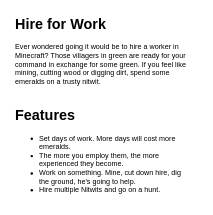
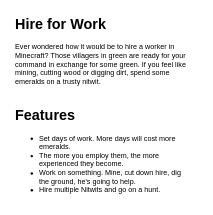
  <mxCell id="0" />
  <mxCell id="1" parent="0" />
- <mxCell id="2" value="&lt;h1&gt;Hire for Work&lt;/h1&gt;&lt;p&gt;Ever wondered going it would be to hire a worker in Minecraft? Those villagers in green are ready for your command in exchange for some green. If you feel like mining, cutting wood or digging dirt, spend some emeralds on a trusty nitwit.&lt;/p&gt;" style="text;html=1;strokeColor=none;fillColor=none;spacing=5;spacingTop=-20;whiteSpace=wrap;overflow=hidden;rounded=0;" parent="1" vertex="1"><mxGeometry x="20" y="20" width="313" height="155" as="geometry" /></mxCell>
+ <mxCell id="2" value="&lt;h1&gt;Hire for Work&lt;/h1&gt;&lt;p&gt;Ever wondered how it would be to hire a worker in Minecraft? Those villagers in green are ready for your command in exchange for some green. If you feel like mining, cutting wood or digging dirt, spend some emeralds on a trusty nitwit.&lt;/p&gt;" style="text;html=1;strokeColor=none;fillColor=none;spacing=5;spacingTop=-20;whiteSpace=wrap;overflow=hidden;rounded=0;" parent="1" vertex="1"><mxGeometry x="20" y="20" width="313" height="155" as="geometry" /></mxCell>
  <mxCell id="3" value="&lt;h1&gt;Features&lt;/h1&gt;&lt;p&gt;&lt;/p&gt;&lt;ul&gt;&lt;li&gt;Set days of work. More days will cost more emeralds.&lt;/li&gt;&lt;li&gt;The more you employ them, the more experienced they become.&lt;/li&gt;&lt;li&gt;Work on something. Mine, cut down hire, dig the ground, he's going to help.&lt;/li&gt;&lt;li&gt;Hire multiple Nitwits and go on a hunt.&lt;/li&gt;&lt;/ul&gt;&lt;p&gt;&lt;/p&gt;" style="text;html=1;strokeColor=none;fillColor=none;spacing=5;spacingTop=-20;whiteSpace=wrap;overflow=hidden;rounded=0;" parent="1" vertex="1"><mxGeometry x="20" y="172" width="304" height="164" as="geometry" /></mxCell>
